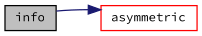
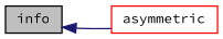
  digraph {
    rankdir=LR
    fontname="Source Code Pro"
    node [fontname="Source Code Pro" fontsize=10 shape=record]
    n1 [color=black fillcolor=grey75 fontcolor=black height=0.2 label=info style=filled width=0.4]
    n2 [color=red height=0.2 label=asymmetric width=0.4]
-   n2 -> n1 [color=midnightblue dir=back fontname="Source Code Pro" fontsize=10 labelfontname=FreeSans labelfontsize=10 style=solid]
+   n1 -> n2 [color=midnightblue dir=back fontname="Source Code Pro" fontsize=10 labelfontname=FreeSans labelfontsize=10 style=solid]
  }
